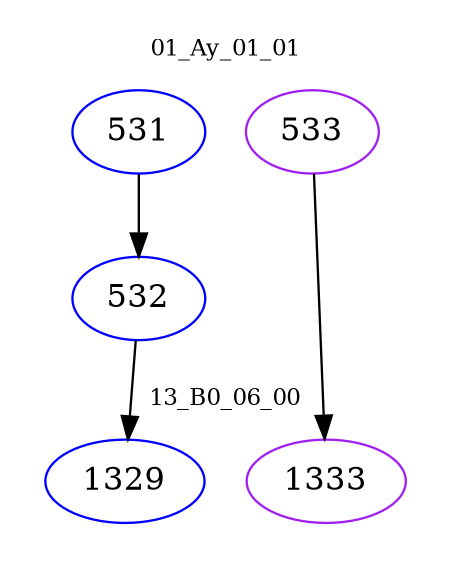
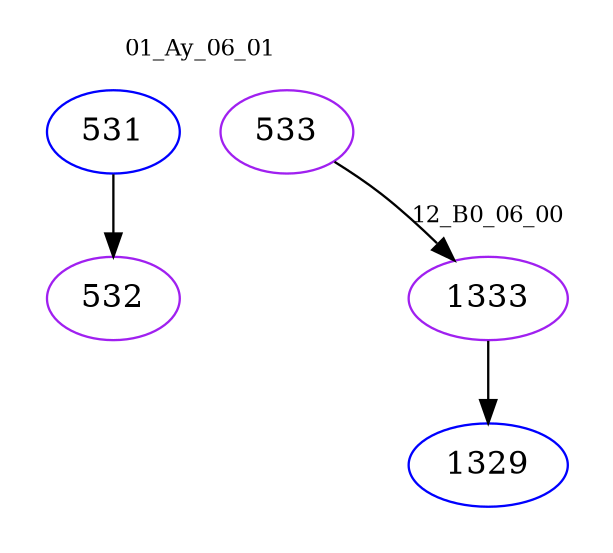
  digraph {
    node [color=purple]
    edge [color=black]
    n1 [label=533]
    n2 [color=blue label=531]
-   n3 [color=blue label=532]
+   n3 [label=532]
    n4 [label=1333]
    n5 [color=blue label=1329]
    subgraph cluster_1 {
      color=white
      fontsize=10
-     label="01_Ay_01_01"
+     label="01_Ay_06_01"
      n1
      n2
      n3
    }
    subgraph cluster_2 {
      color=white
      fontsize=10
-     label="13_B0_06_00"
+     label="12_B0_06_00"
      n4
      n5
    }
    n1 -> n4
    n2 -> n3
-   n3 -> n5
+   n4 -> n5
  }
